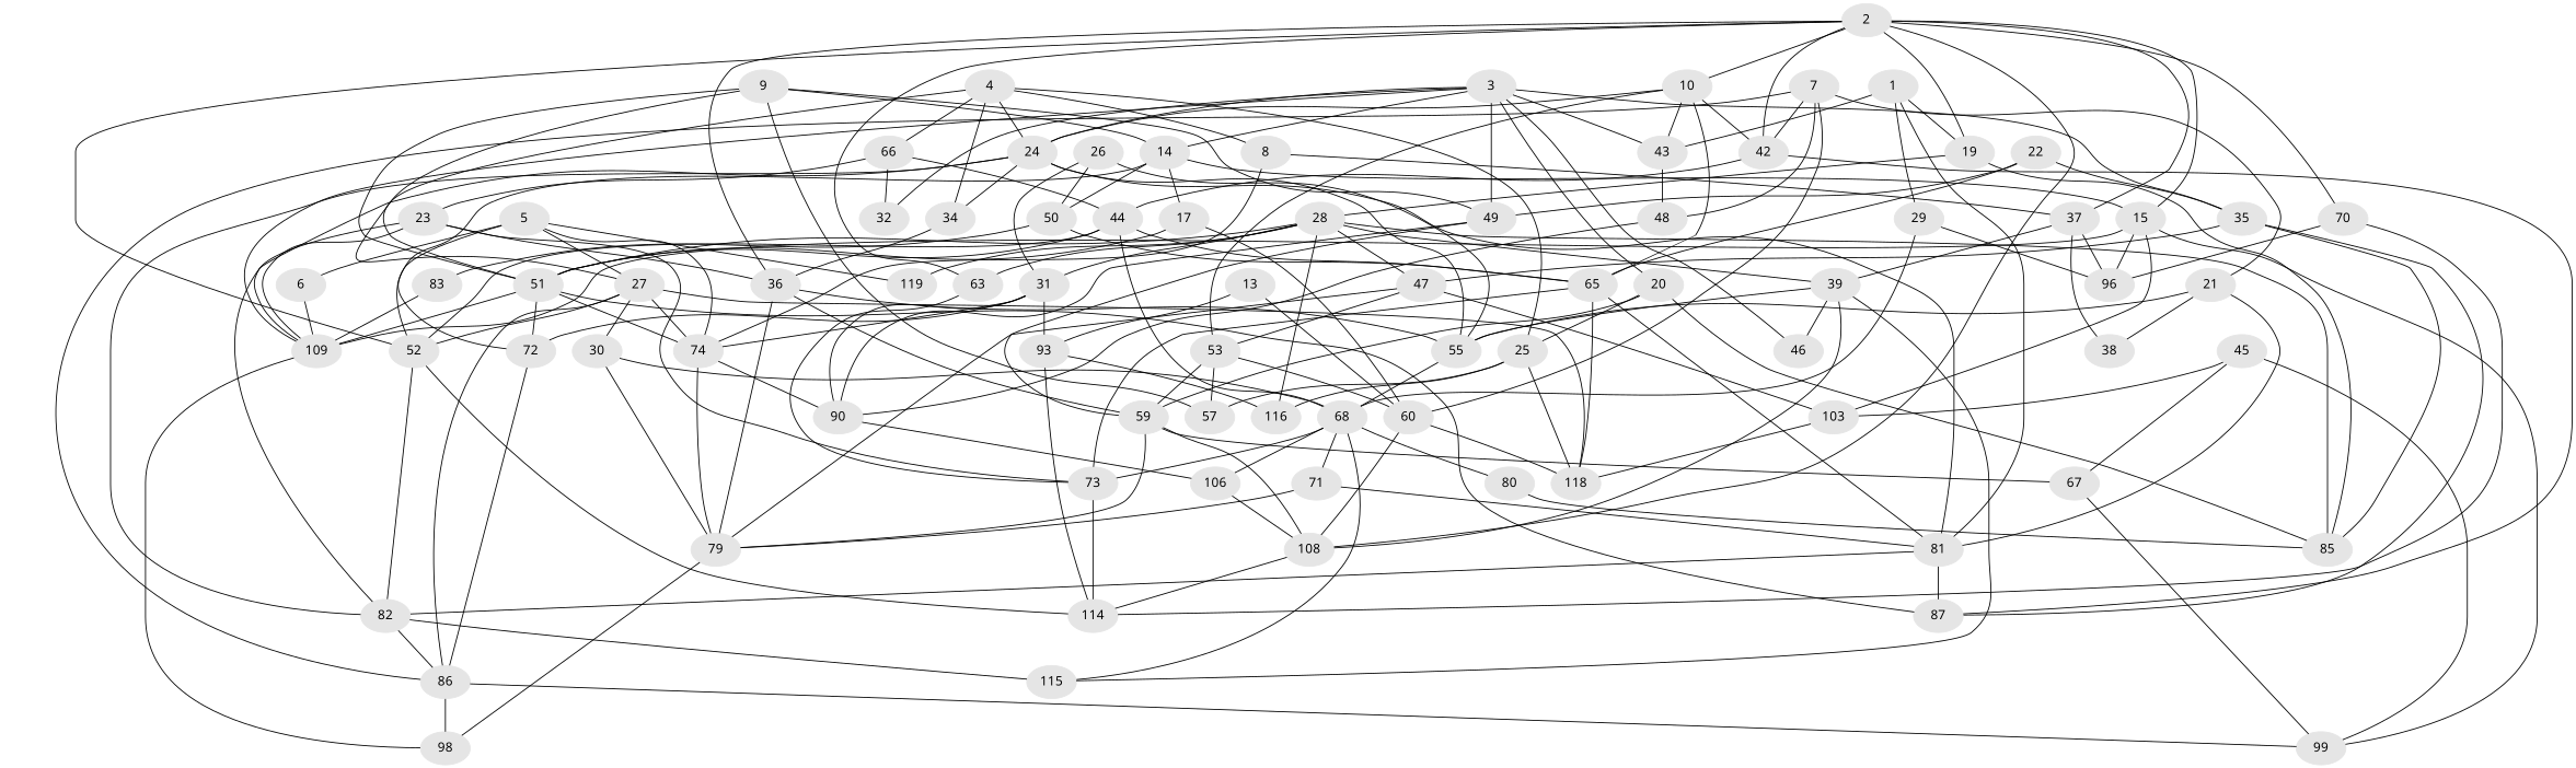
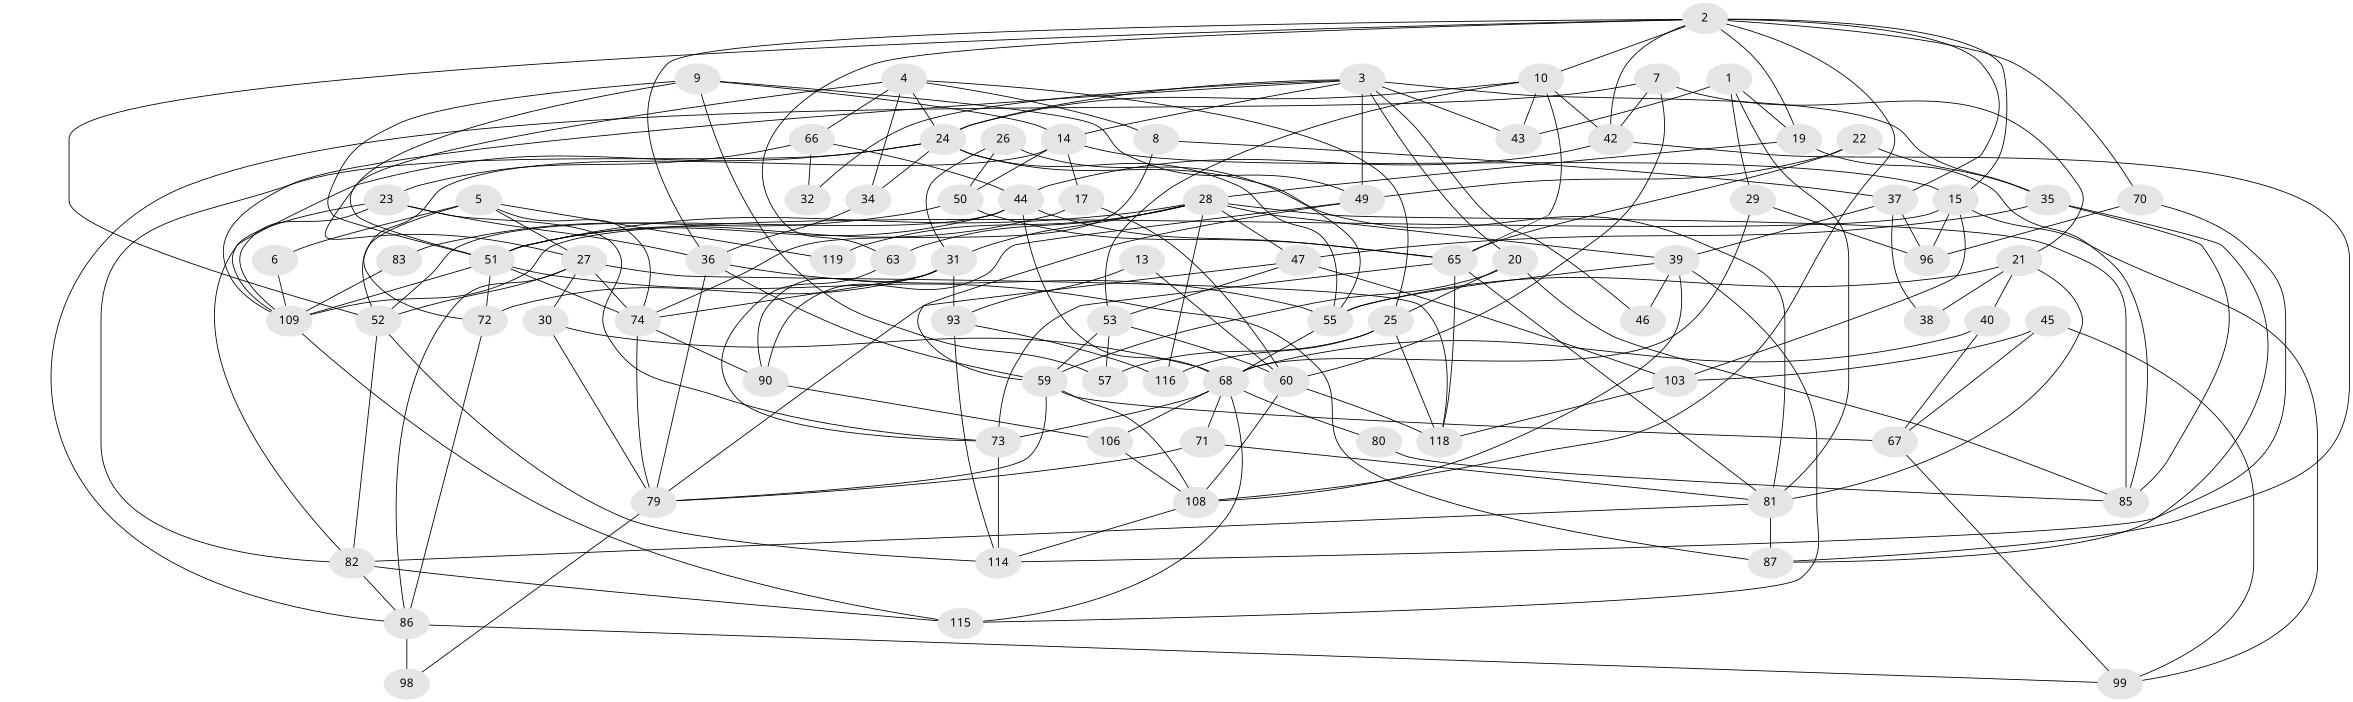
  graph {
    fontname="Noto Sans"
    node [color=gray90 fontname="Noto Sans" style=filled]
    edge [fontname="Noto Sans"]
    1
    19
    29
    43 [super="+54"]
    81
    28 [super="+33"]
    85 [super="+97"]
    96
    68 [super="+78"]
-   48
    82 [super="+104"]
    87
    2 [super="+11"]
    10 [super="+41"]
    15
    36 [super="+64"]
    37
    42
    52 [super="+61"]
    63
    70
    108 [super="+120"]
    24 [super="+92"]
    53 [super="+89"]
    65 [super="+69"]
    109 [super="+122"]
    99 [super="+110"]
    103
    59 [super="+75"]
    55 [super="+117"]
    79 [super="+91"]
    39 [super="+46"]
    38
    44 [super="+102"]
    114
    73
    3 [super="+113"]
    14 [super="+84"]
    20 [super="+58"]
    32
    35 [super="+95"]
    49
    n43 [label=46]
    17
    50
    72 [super="+88"]
    25 [super="+107"]
    34 [super="+111"]
    47
    90
    115
    4 [super="+76"]
    8
    n54 [label=66]
    51 [super="+100"]
    74 [super="+77"]
    23
    57
    116
    118
    5 [super="+12"]
    6
    27 [super="+112"]
    119
    86
    30
    7 [super="+62"]
    21
    60 [super="+66"]
+   40
    98
    9 [super="+105"]
    13
    93
    83
    31 [super="+121"]
    67
    22
    26
    71
    80
    106
    45 [super="+94"]
    1 -- 19
    1 -- 29
    1 -- 43
    1 -- 81
    19 -- 28
    19 -- 85
    29 -- 96
    29 -- 68
-   43 -- 48 [weight=2]
    81 -- 82
    81 -- 87
    28 -- 85
    28 -- 63
    28 -- 39
    28 -- 47
    28 -- 51
    28 -- 116
    28 -- 119
    28 -- 31
    68 -- 73
    68 -- 115
    68 -- 71
    68 -- 80
    68 -- 106
-   48 -- 90
    82 -- 115
    82 -- 86
    2 -- 19
    2 -- 10
    2 -- 15
    2 -- 36
    2 -- 37
    2 -- 42
    2 -- 52
    2 -- 63
    2 -- 70
    2 -- 108
    10 -- 43
    10 -- 42
    10 -- 24
    10 -- 53
    10 -- 65
    15 -- 96
    15 -- 109
    15 -- 99
    15 -- 103
    36 -- 59
    36 -- 55
    36 -- 79
    37 -- 96
    37 -- 39
    37 -- 38
    42 -- 87
    42 -- 44
    52 -- 82
    52 -- 114
    63 -- 73
    70 -- 96
    70 -- 114
    108 -- 114
    24 -- 81
    24 -- 82
    24 -- 109
    24 -- 55
    24 -- 34
    53 -- 59
    53 -- 57
    53 -- 60
    65 -- 81
    65 -- 73
    65 -- 118
-   109 -- 98
+   109 -- 115
    103 -- 118
    59 -- 108
    59 -- 79
    59 -- 67
    55 -- 68
    79 -- 98
    39 -- 108
    39 -- 55
    39 -- n43
    39 -- 115
    44 -- 68
    44 -- 52
    44 -- 65
    44 -- 51
    73 -- 114
    3 -- 43
    3 -- 24
    3 -- 109
    3 -- 14
    3 -- 20
    3 -- 32
    3 -- 35
    3 -- 49
    3 -- n43
    14 -- 15
    14 -- 17
    14 -- 50
    14 -- 72
    20 -- 85
    20 -- 59
    20 -- 25
    35 -- 85
    35 -- 87
    35 -- 47
    49 -- 59
    49 -- 90
    17 -- 51
    17 -- 60
    50 -- 65
    50 -- 83
    72 -- 86
    25 -- 57
    25 -- 116
    25 -- 118
    34 -- 36
    47 -- 53
    47 -- 103
    47 -- 79
    90 -- 106
    4 -- 24
    4 -- 25
    4 -- 34
    4 -- 8
    4 -- n54
    4 -- 51
    8 -- 37
    8 -- 74
    n54 -- 44
    n54 -- 32
    n54 -- 23
    51 -- 87
    51 -- 109
    51 -- 72
    51 -- 74
    74 -- 79
    74 -- 90
    23 -- 82
    23 -- 36
    23 -- 109
    23 -- 73
    5 -- 52
    5 -- 74
    5 -- 6
    5 -- 27
    5 -- 119
    6 -- 109
    27 -- 52
    27 -- 74
    27 -- 118
    27 -- 86
    27 -- 30
    86 -- 99
    86 -- 98
    30 -- 68
    30 -- 79
-   7 -- 48
    7 -- 42
    7 -- 86
    7 -- 21
    7 -- 60
    21 -- 81
    21 -- 55
    21 -- 38
+   21 -- 40
    60 -- 108
    60 -- 118
+   40 -- 68
+   40 -- 67
    9 -- 14
    9 -- 49
    9 -- 51
    9 -- 57
    9 -- 27
    13 -- 60
    13 -- 93
    93 -- 114
    93 -- 116
    83 -- 109 [weight=2]
    31 -- 72
    31 -- 90
    31 -- 74
    31 -- 93
    67 -- 99
    22 -- 65
    22 -- 35
    22 -- 49
    26 -- 55
    26 -- 50
    26 -- 31
    71 -- 81
    71 -- 79
    80 -- 85
    106 -- 108
    45 -- 99
    45 -- 103
    45 -- 67
  }
